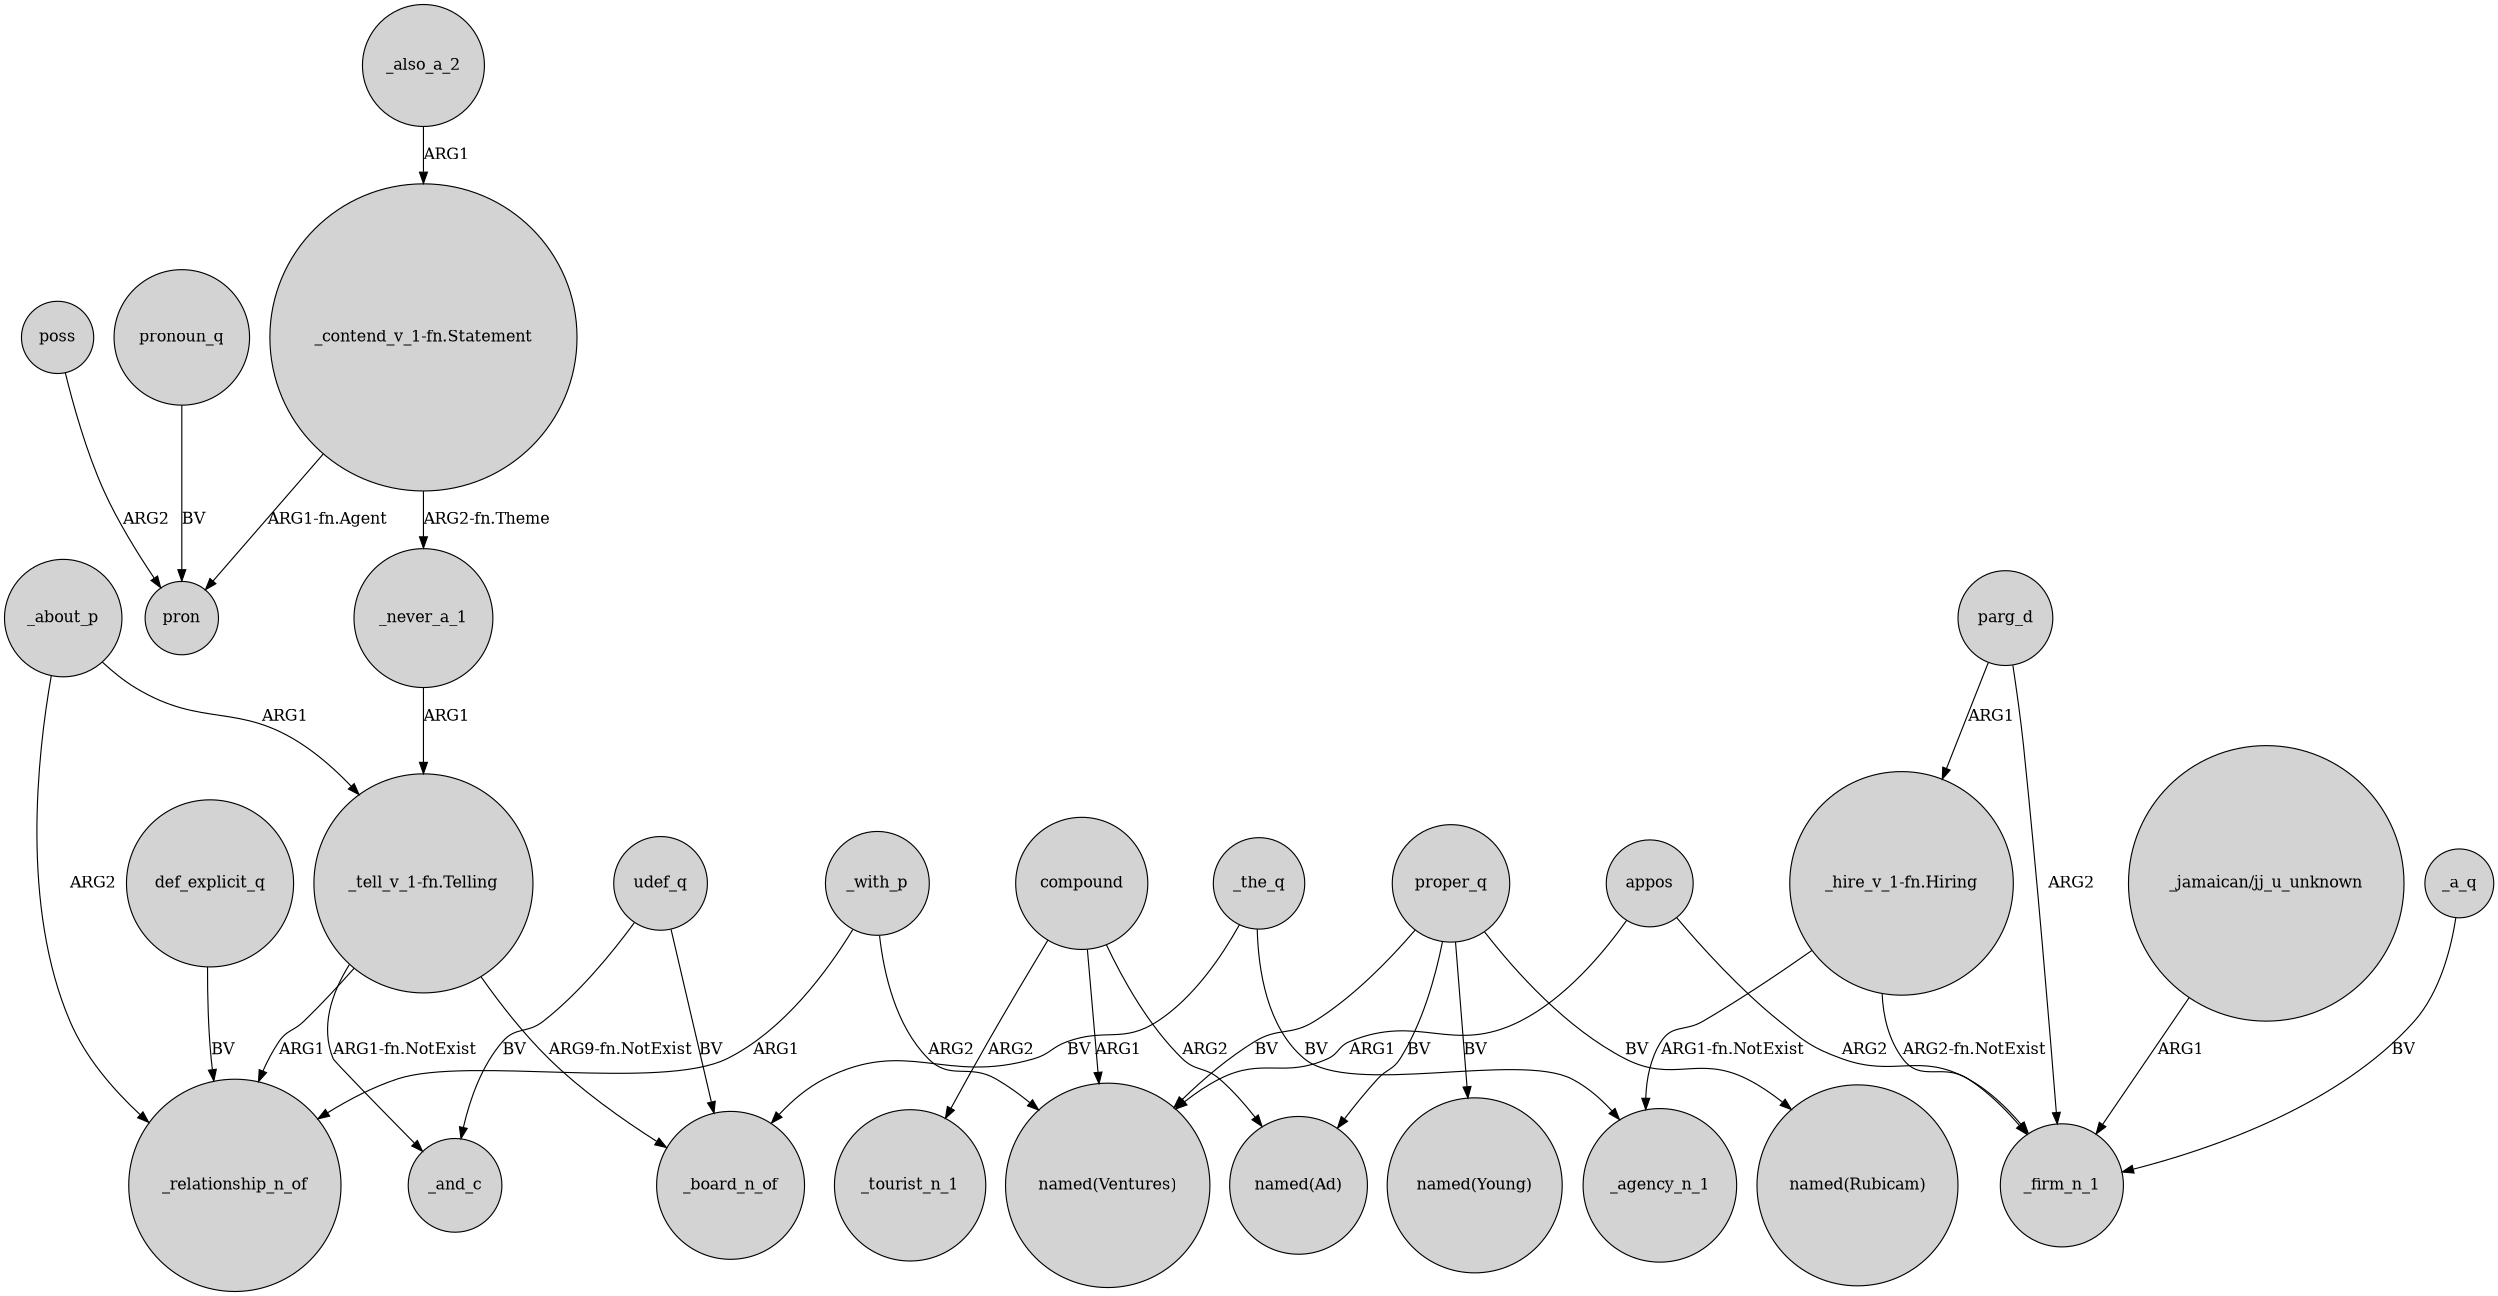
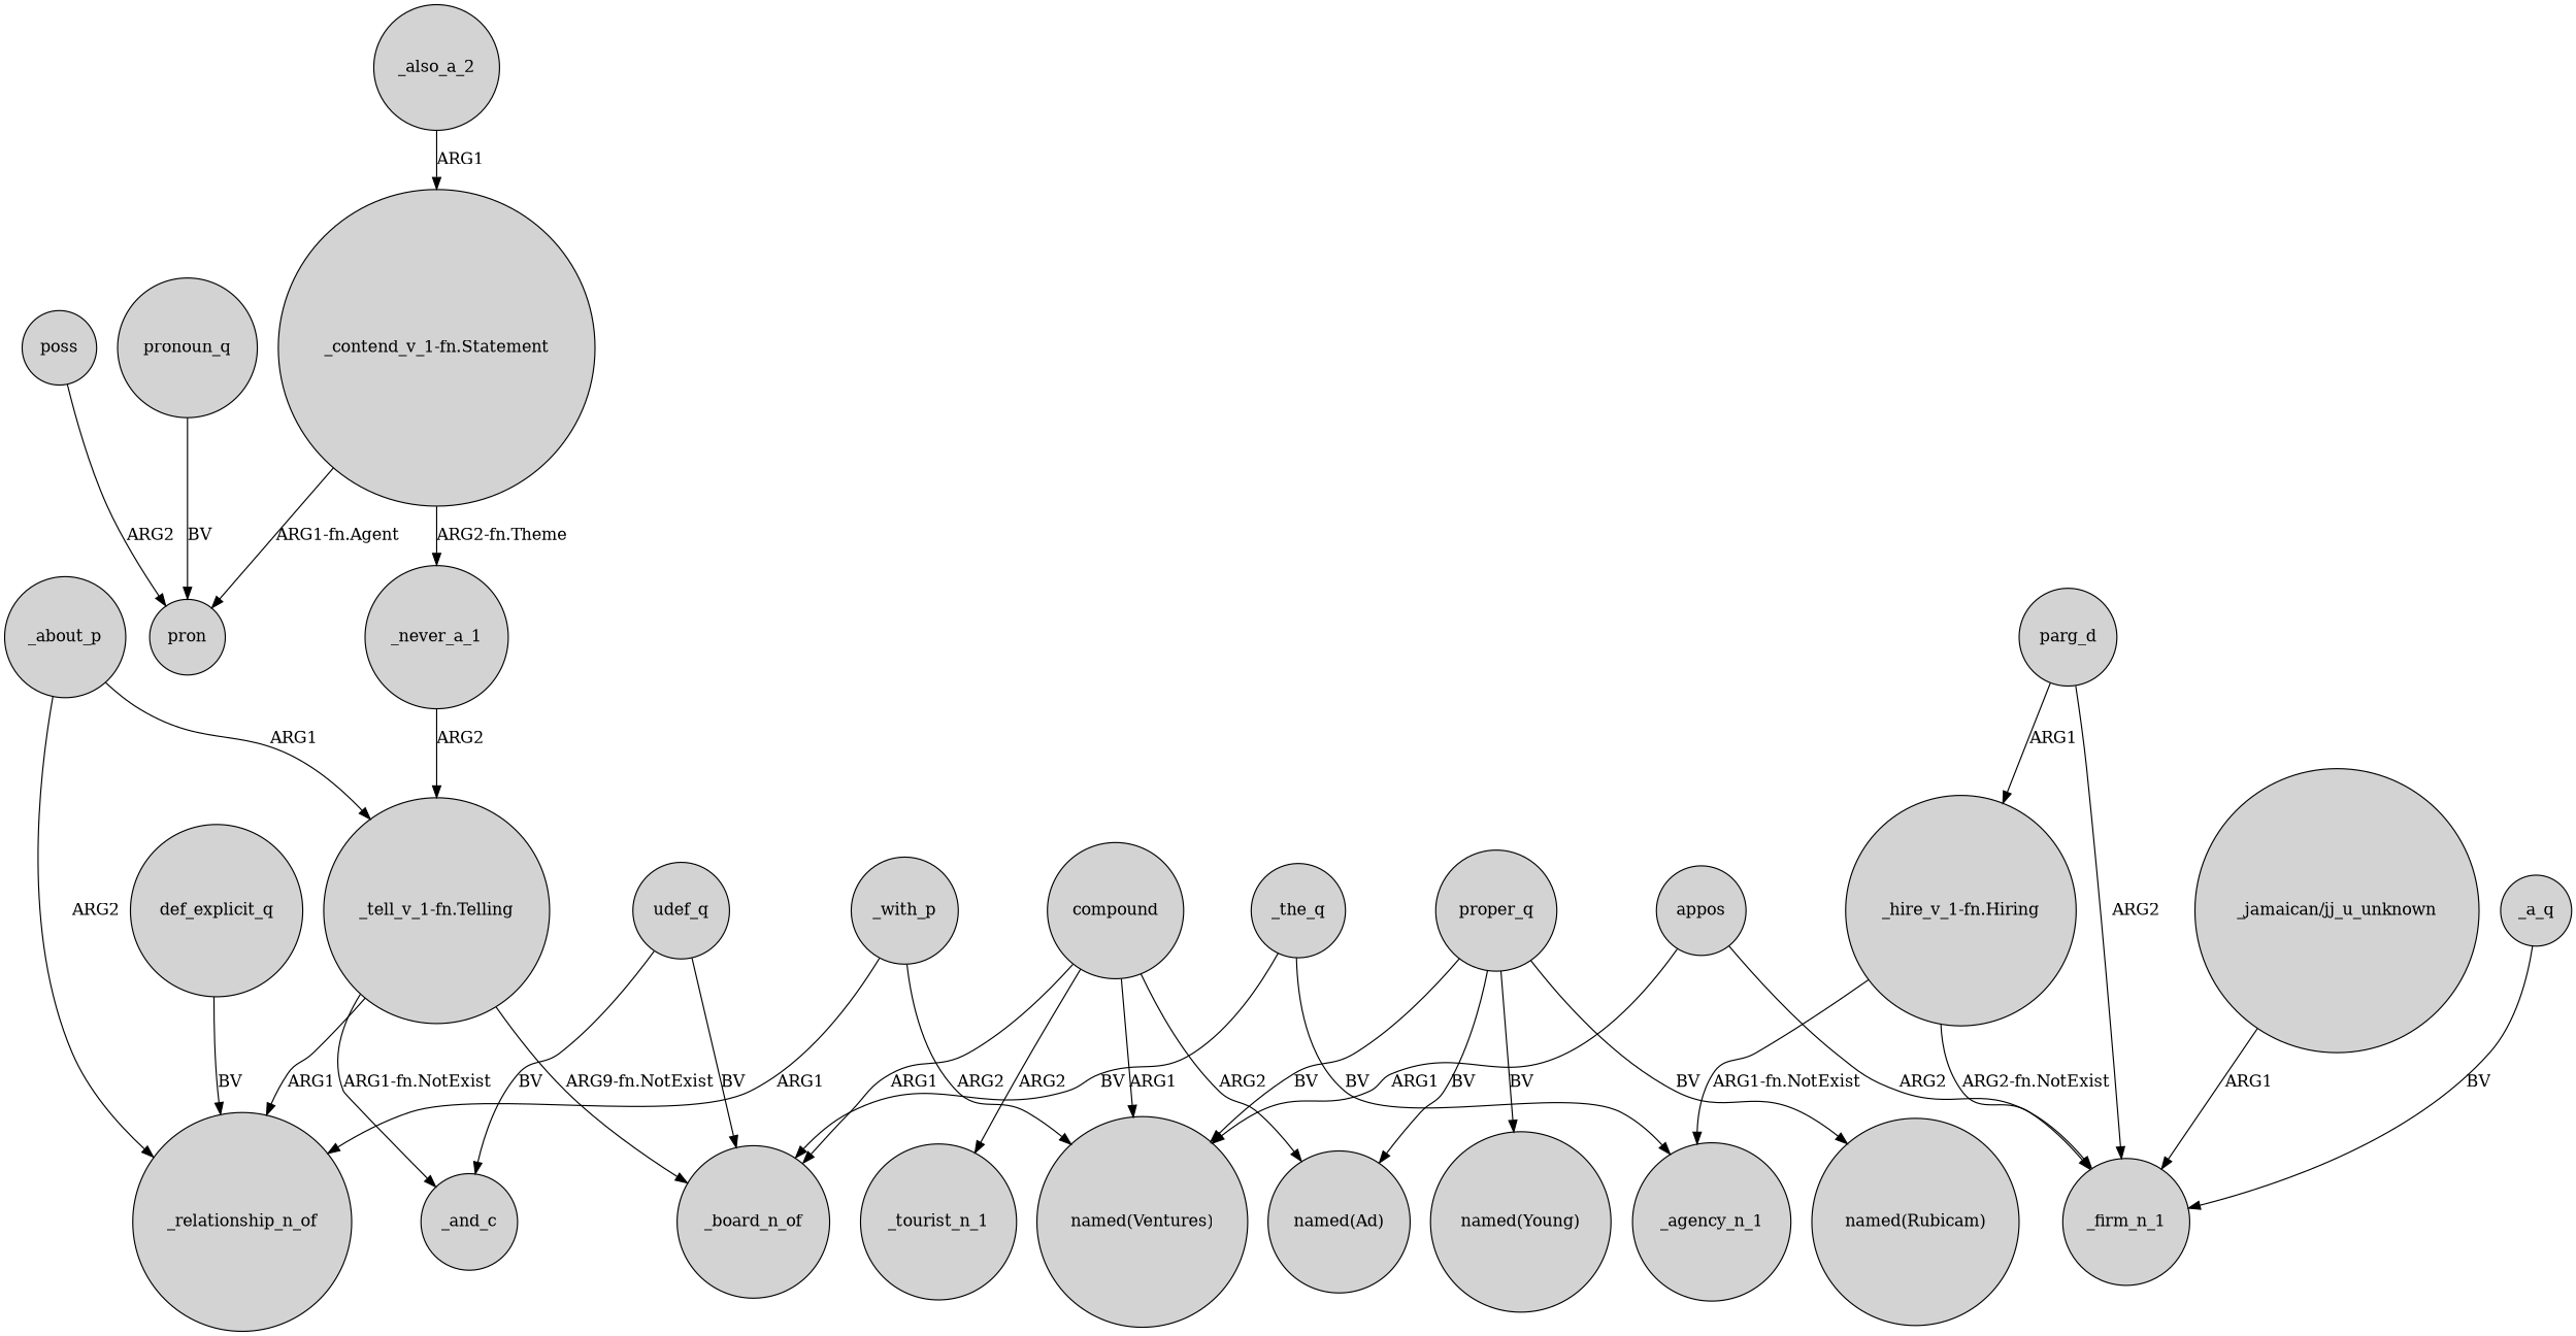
  digraph {
    node [shape=circle style=filled]
    n1 [label=_also_a_2]
    "_contend_v_1-fn.Statement"
    pron
    _never_a_1
    "_tell_v_1-fn.Telling"
    _the_q
    _agency_n_1
    _board_n_of
    _and_c
    _relationship_n_of
    poss
    appos
    _firm_n_1
    "named(Ventures)"
    "_hire_v_1-fn.Hiring"
    compound
    _tourist_n_1
    "named(Ad)"
    proper_q
    "named(Rubicam)"
    "named(Young)"
    _a_q
    udef_q
    _about_p
    pronoun_q
    "_jamaican/jj_u_unknown"
    _with_p
    def_explicit_q
    parg_d
    n1 -> "_contend_v_1-fn.Statement" [label=ARG1]
    "_contend_v_1-fn.Statement" -> pron [label="ARG1-fn.Agent"]
    "_contend_v_1-fn.Statement" -> _never_a_1 [label="ARG2-fn.Theme"]
-   _never_a_1 -> "_tell_v_1-fn.Telling" [label=ARG1]
+   _never_a_1 -> "_tell_v_1-fn.Telling" [label=ARG2]
    "_tell_v_1-fn.Telling" -> _board_n_of [label="ARG9-fn.NotExist"]
    "_tell_v_1-fn.Telling" -> _and_c [label="ARG1-fn.NotExist"]
    "_tell_v_1-fn.Telling" -> _relationship_n_of [label=ARG1]
    _the_q -> _agency_n_1 [label=BV]
    _the_q -> _board_n_of [label=BV]
    poss -> pron [label=ARG2]
    appos -> _firm_n_1 [label=ARG2]
    appos -> "named(Ventures)" [label=ARG1]
    "_hire_v_1-fn.Hiring" -> _agency_n_1 [label="ARG1-fn.NotExist"]
    "_hire_v_1-fn.Hiring" -> _firm_n_1 [label="ARG2-fn.NotExist"]
+   compound -> _board_n_of [label=ARG1]
    compound -> "named(Ventures)" [label=ARG1]
    compound -> _tourist_n_1 [label=ARG2]
    compound -> "named(Ad)" [label=ARG2]
    proper_q -> "named(Ventures)" [label=BV]
    proper_q -> "named(Ad)" [label=BV]
    proper_q -> "named(Rubicam)" [label=BV]
    proper_q -> "named(Young)" [label=BV]
    _a_q -> _firm_n_1 [label=BV]
    udef_q -> _board_n_of [label=BV]
    udef_q -> _and_c [label=BV]
    _about_p -> "_tell_v_1-fn.Telling" [label=ARG1]
    _about_p -> _relationship_n_of [label=ARG2]
    pronoun_q -> pron [label=BV]
    "_jamaican/jj_u_unknown" -> _firm_n_1 [label=ARG1]
    _with_p -> _relationship_n_of [label=ARG1]
    _with_p -> "named(Ventures)" [label=ARG2]
    def_explicit_q -> _relationship_n_of [label=BV]
    parg_d -> _firm_n_1 [label=ARG2]
    parg_d -> "_hire_v_1-fn.Hiring" [label=ARG1]
  }
